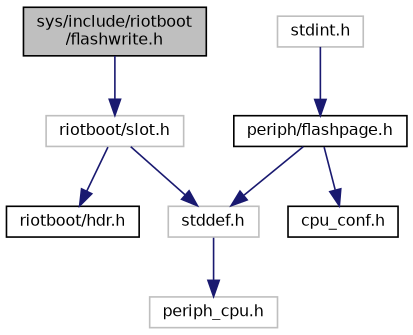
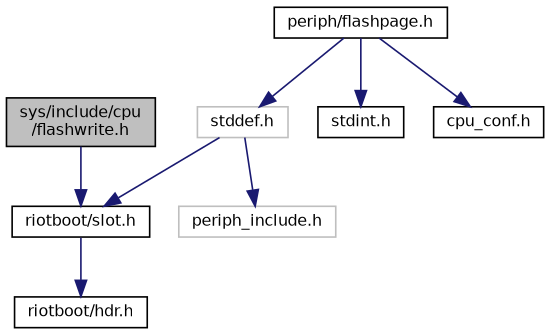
  digraph {
    node [color=black fillcolor=white fontname=Helvetica fontsize=10 shape=record style=filled]
    edge [color=midnightblue fontname=Helvetica fontsize=10 labelfontname=Helvetica labelfontsize=10 style=solid]
-   n1 [fillcolor=grey75 fontcolor=black height=0.2 label="sys/include/riotboot\l/flashwrite.h" width=0.4]
-   n2 [color=grey75 height=0.2 label="riotboot/slot.h" width=0.4]
+   n1 [fillcolor=grey75 fontcolor=black height=0.2 label="sys/include/cpu\l/flashwrite.h" width=0.4]
+   n2 [height=0.2 label="riotboot/slot.h" width=0.4]
    n3 [color=grey75 height=0.2 label="stddef.h" width=0.4]
    n4 [height=0.2 label="riotboot/hdr.h" width=0.4]
    n5 [height=0.2 label="periph/flashpage.h" width=0.4]
-   n6 [color=grey75 height=0.2 label="stdint.h" width=0.4]
+   n6 [height=0.2 label="stdint.h" width=0.4]
    n7 [height=0.2 label="cpu_conf.h" width=0.4]
-   n8 [color=grey75 height=0.2 label="periph_cpu.h" width=0.4]
+   n8 [color=grey75 height=0.2 label="periph_include.h" width=0.4]
    n1 -> n2
-   n2 -> n3
+   n3 -> n2
    n2 -> n4
    n3 -> n8
    n5 -> n3
-   n6 -> n5
+   n5 -> n6
    n5 -> n7
  }
